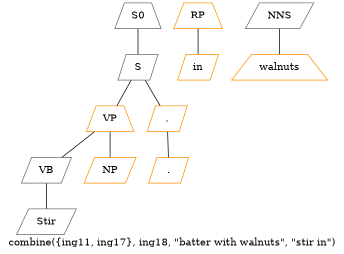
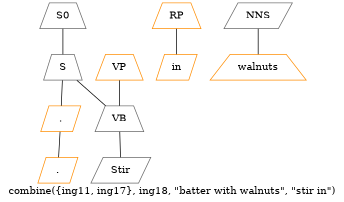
  graph {
    label="combine({ing11, ing17}, ing18, \"batter with walnuts\", \"stir in\")"
    node [color=darkorange shape=parallelogram]
    n1 [color=gray40 label=S0 shape=trapezium]
-   n2 [color=gray40 label=S]
+   n2 [color=gray40 label=S shape=trapezium]
    n3 [label=VP shape=trapezium]
    n4 [label="."]
-   n5 [color=gray40 label=VB]
-   n6 [label=NP]
+   n5 [color=gray40 label=VB shape=trapezium]
    n7 [label="."]
    n8 [color=gray40 label=Stir]
    n9 [label=RP shape=trapezium]
    n10 [label=in]
    n11 [color=gray40 label=NNS]
    n12 [label=walnuts shape=trapezium]
    n1 -- n2
-   n2 -- n3
+   n2 -- n5
    n2 -- n4
    n3 -- n5
-   n3 -- n6
    n4 -- n7
    n5 -- n8
    n9 -- n10
    n11 -- n12
  }
